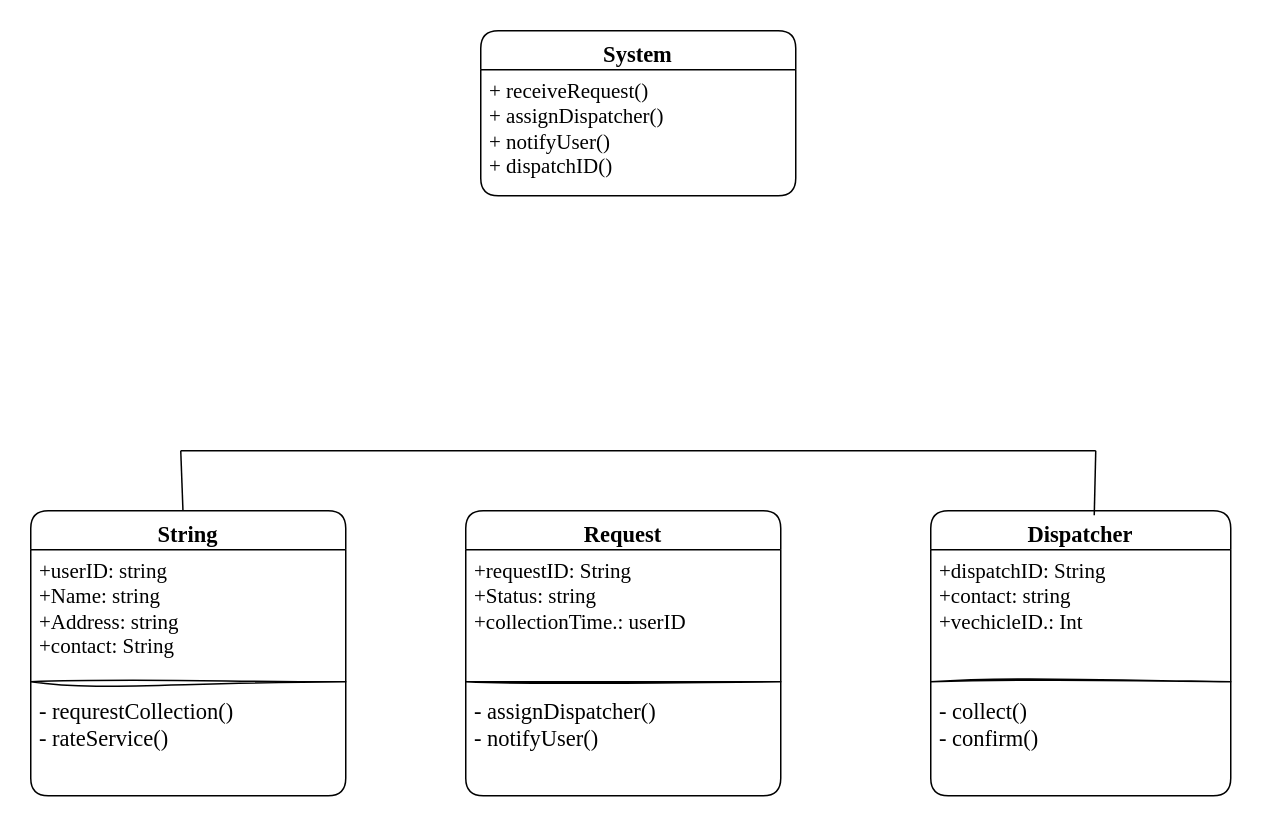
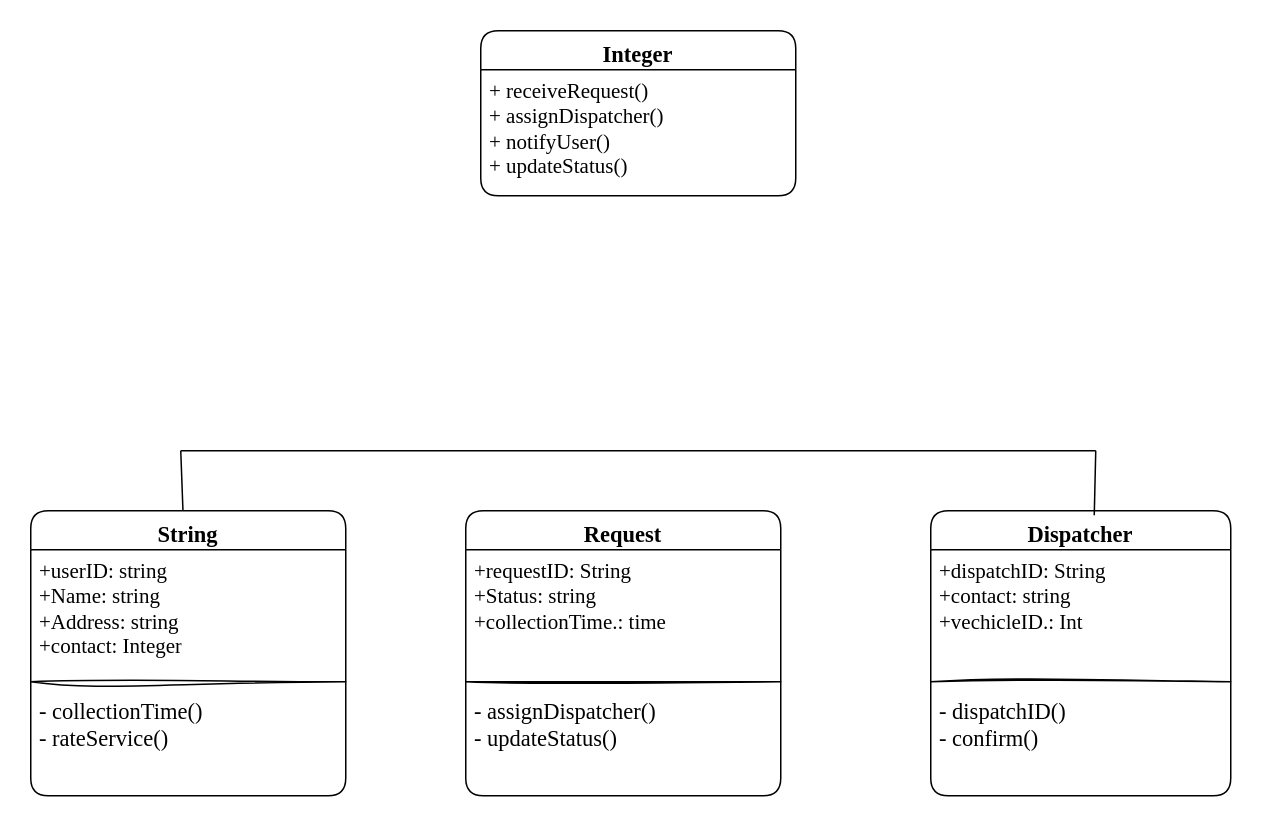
  <mxCell id="0" />
  <mxCell id="1" parent="0" />
- <mxCell id="2" value="&lt;font style=&quot;font-size: 15px;&quot;&gt;System&lt;/font&gt;" style="swimlane;fontStyle=1;align=center;verticalAlign=top;childLayout=stackLayout;horizontal=1;startSize=26;horizontalStack=0;resizeParent=1;resizeParentMax=0;resizeLast=0;collapsible=1;marginBottom=0;whiteSpace=wrap;html=1;hachureGap=4;fontFamily=Architects Daughter;fontSource=https%3A%2F%2Ffonts.googleapis.com%2Fcss%3Ffamily%3DArchitects%2BDaughter;rounded=1;" vertex="1" parent="1"><mxGeometry x="320" y="20" width="210" height="110" as="geometry" /></mxCell>
- <mxCell id="3" value="&lt;font face=&quot;Comic Sans MS&quot;&gt;&lt;span style=&quot;font-size: 14px;&quot;&gt;+ receiveRequest()&lt;/span&gt;&lt;/font&gt;&lt;div&gt;&lt;font face=&quot;Comic Sans MS&quot;&gt;&lt;span style=&quot;font-size: 14px;&quot;&gt;+ assignDispatcher()&lt;/span&gt;&lt;/font&gt;&lt;/div&gt;&lt;div&gt;&lt;font face=&quot;Comic Sans MS&quot;&gt;&lt;span style=&quot;font-size: 14px;&quot;&gt;+ notifyUser()&lt;/span&gt;&lt;/font&gt;&lt;/div&gt;&lt;div&gt;&lt;font face=&quot;Comic Sans MS&quot;&gt;&lt;span style=&quot;font-size: 14px;&quot;&gt;+ dispatchID()&lt;/span&gt;&lt;/font&gt;&lt;/div&gt;" style="text;strokeColor=none;fillColor=none;align=left;verticalAlign=top;spacingLeft=4;spacingRight=4;overflow=hidden;rotatable=0;points=[[0,0.5],[1,0.5]];portConstraint=eastwest;whiteSpace=wrap;html=1;fontFamily=Architects Daughter;fontSource=https%3A%2F%2Ffonts.googleapis.com%2Fcss%3Ffamily%3DArchitects%2BDaughter;" vertex="1" parent="2"><mxGeometry y="26" width="210" height="84" as="geometry" /></mxCell>
+ <mxCell id="2" value="&lt;font style=&quot;font-size: 15px;&quot;&gt;Integer&lt;/font&gt;" style="swimlane;fontStyle=1;align=center;verticalAlign=top;childLayout=stackLayout;horizontal=1;startSize=26;horizontalStack=0;resizeParent=1;resizeParentMax=0;resizeLast=0;collapsible=1;marginBottom=0;whiteSpace=wrap;html=1;hachureGap=4;fontFamily=Architects Daughter;fontSource=https%3A%2F%2Ffonts.googleapis.com%2Fcss%3Ffamily%3DArchitects%2BDaughter;rounded=1;" vertex="1" parent="1"><mxGeometry x="320" y="20" width="210" height="110" as="geometry" /></mxCell>
+ <mxCell id="3" value="&lt;font face=&quot;Comic Sans MS&quot;&gt;&lt;span style=&quot;font-size: 14px;&quot;&gt;+ receiveRequest()&lt;/span&gt;&lt;/font&gt;&lt;div&gt;&lt;font face=&quot;Comic Sans MS&quot;&gt;&lt;span style=&quot;font-size: 14px;&quot;&gt;+ assignDispatcher()&lt;/span&gt;&lt;/font&gt;&lt;/div&gt;&lt;div&gt;&lt;font face=&quot;Comic Sans MS&quot;&gt;&lt;span style=&quot;font-size: 14px;&quot;&gt;+ notifyUser()&lt;/span&gt;&lt;/font&gt;&lt;/div&gt;&lt;div&gt;&lt;font face=&quot;Comic Sans MS&quot;&gt;&lt;span style=&quot;font-size: 14px;&quot;&gt;+ updateStatus()&lt;/span&gt;&lt;/font&gt;&lt;/div&gt;" style="text;strokeColor=none;fillColor=none;align=left;verticalAlign=top;spacingLeft=4;spacingRight=4;overflow=hidden;rotatable=0;points=[[0,0.5],[1,0.5]];portConstraint=eastwest;whiteSpace=wrap;html=1;fontFamily=Architects Daughter;fontSource=https%3A%2F%2Ffonts.googleapis.com%2Fcss%3Ffamily%3DArchitects%2BDaughter;" vertex="1" parent="2"><mxGeometry y="26" width="210" height="84" as="geometry" /></mxCell>
  <mxCell id="4" value="&lt;font style=&quot;font-size: 15px;&quot;&gt;String&lt;/font&gt;" style="swimlane;fontStyle=1;align=center;verticalAlign=top;childLayout=stackLayout;horizontal=1;startSize=26;horizontalStack=0;resizeParent=1;resizeParentMax=0;resizeLast=0;collapsible=1;marginBottom=0;whiteSpace=wrap;html=1;hachureGap=4;fontFamily=Architects Daughter;fontSource=https%3A%2F%2Ffonts.googleapis.com%2Fcss%3Ffamily%3DArchitects%2BDaughter;rounded=1;" vertex="1" parent="1"><mxGeometry x="20" y="340" width="210" height="190" as="geometry" /></mxCell>
- <mxCell id="5" value="&lt;font face=&quot;Comic Sans MS&quot;&gt;&lt;span style=&quot;font-size: 14px;&quot;&gt;+userID: string&lt;/span&gt;&lt;/font&gt;&lt;div&gt;&lt;font face=&quot;Comic Sans MS&quot;&gt;&lt;span style=&quot;font-size: 14px;&quot;&gt;+Name: string&lt;/span&gt;&lt;/font&gt;&lt;/div&gt;&lt;div&gt;&lt;font face=&quot;Comic Sans MS&quot;&gt;&lt;span style=&quot;font-size: 14px;&quot;&gt;+Address: string&lt;/span&gt;&lt;/font&gt;&lt;/div&gt;&lt;div&gt;&lt;font face=&quot;Comic Sans MS&quot;&gt;&lt;span style=&quot;font-size: 14px;&quot;&gt;+contact: String&lt;/span&gt;&lt;/font&gt;&lt;/div&gt;" style="text;strokeColor=none;fillColor=none;align=left;verticalAlign=top;spacingLeft=4;spacingRight=4;overflow=hidden;rotatable=0;points=[[0,0.5],[1,0.5]];portConstraint=eastwest;whiteSpace=wrap;html=1;fontFamily=Architects Daughter;fontSource=https%3A%2F%2Ffonts.googleapis.com%2Fcss%3Ffamily%3DArchitects%2BDaughter;" vertex="1" parent="4"><mxGeometry y="26" width="210" height="84" as="geometry" /></mxCell>
+ <mxCell id="5" value="&lt;font face=&quot;Comic Sans MS&quot;&gt;&lt;span style=&quot;font-size: 14px;&quot;&gt;+userID: string&lt;/span&gt;&lt;/font&gt;&lt;div&gt;&lt;font face=&quot;Comic Sans MS&quot;&gt;&lt;span style=&quot;font-size: 14px;&quot;&gt;+Name: string&lt;/span&gt;&lt;/font&gt;&lt;/div&gt;&lt;div&gt;&lt;font face=&quot;Comic Sans MS&quot;&gt;&lt;span style=&quot;font-size: 14px;&quot;&gt;+Address: string&lt;/span&gt;&lt;/font&gt;&lt;/div&gt;&lt;div&gt;&lt;font face=&quot;Comic Sans MS&quot;&gt;&lt;span style=&quot;font-size: 14px;&quot;&gt;+contact: Integer&lt;/span&gt;&lt;/font&gt;&lt;/div&gt;" style="text;strokeColor=none;fillColor=none;align=left;verticalAlign=top;spacingLeft=4;spacingRight=4;overflow=hidden;rotatable=0;points=[[0,0.5],[1,0.5]];portConstraint=eastwest;whiteSpace=wrap;html=1;fontFamily=Architects Daughter;fontSource=https%3A%2F%2Ffonts.googleapis.com%2Fcss%3Ffamily%3DArchitects%2BDaughter;" vertex="1" parent="4"><mxGeometry y="26" width="210" height="84" as="geometry" /></mxCell>
  <mxCell id="6" value="" style="line;strokeWidth=1;fillColor=none;align=left;verticalAlign=middle;spacingTop=-1;spacingLeft=3;spacingRight=3;rotatable=0;labelPosition=right;points=[];portConstraint=eastwest;strokeColor=inherit;sketch=1;hachureGap=4;jiggle=2;curveFitting=1;fontFamily=Architects Daughter;fontSource=https%3A%2F%2Ffonts.googleapis.com%2Fcss%3Ffamily%3DArchitects%2BDaughter;" vertex="1" parent="4"><mxGeometry y="110" width="210" height="8" as="geometry" /></mxCell>
- <mxCell id="7" value="&lt;font face=&quot;Comic Sans MS&quot;&gt;&lt;span style=&quot;font-size: 15px;&quot;&gt;- requrestCollection()&lt;/span&gt;&lt;/font&gt;&lt;div&gt;&lt;font face=&quot;Comic Sans MS&quot;&gt;&lt;span style=&quot;font-size: 15px;&quot;&gt;- rateService()&lt;/span&gt;&lt;/font&gt;&lt;/div&gt;" style="text;strokeColor=none;fillColor=none;align=left;verticalAlign=top;spacingLeft=4;spacingRight=4;overflow=hidden;rotatable=0;points=[[0,0.5],[1,0.5]];portConstraint=eastwest;whiteSpace=wrap;html=1;fontFamily=Architects Daughter;fontSource=https%3A%2F%2Ffonts.googleapis.com%2Fcss%3Ffamily%3DArchitects%2BDaughter;" vertex="1" parent="4"><mxGeometry y="118" width="210" height="72" as="geometry" /></mxCell>
+ <mxCell id="7" value="&lt;font face=&quot;Comic Sans MS&quot;&gt;&lt;span style=&quot;font-size: 15px;&quot;&gt;- collectionTime()&lt;/span&gt;&lt;/font&gt;&lt;div&gt;&lt;font face=&quot;Comic Sans MS&quot;&gt;&lt;span style=&quot;font-size: 15px;&quot;&gt;- rateService()&lt;/span&gt;&lt;/font&gt;&lt;/div&gt;" style="text;strokeColor=none;fillColor=none;align=left;verticalAlign=top;spacingLeft=4;spacingRight=4;overflow=hidden;rotatable=0;points=[[0,0.5],[1,0.5]];portConstraint=eastwest;whiteSpace=wrap;html=1;fontFamily=Architects Daughter;fontSource=https%3A%2F%2Ffonts.googleapis.com%2Fcss%3Ffamily%3DArchitects%2BDaughter;" vertex="1" parent="4"><mxGeometry y="118" width="210" height="72" as="geometry" /></mxCell>
  <mxCell id="8" value="&lt;font style=&quot;font-size: 15px;&quot;&gt;Request&lt;/font&gt;" style="swimlane;fontStyle=1;align=center;verticalAlign=top;childLayout=stackLayout;horizontal=1;startSize=26;horizontalStack=0;resizeParent=1;resizeParentMax=0;resizeLast=0;collapsible=1;marginBottom=0;whiteSpace=wrap;html=1;hachureGap=4;fontFamily=Architects Daughter;fontSource=https%3A%2F%2Ffonts.googleapis.com%2Fcss%3Ffamily%3DArchitects%2BDaughter;rounded=1;" vertex="1" parent="1"><mxGeometry x="310" y="340" width="210" height="190" as="geometry" /></mxCell>
- <mxCell id="9" value="&lt;font style=&quot;font-size: 14px;&quot; face=&quot;Comic Sans MS&quot;&gt;+requestID: String&lt;/font&gt;&lt;div style=&quot;font-size: 14px;&quot;&gt;&lt;font style=&quot;font-size: 14px;&quot; face=&quot;Comic Sans MS&quot;&gt;+Status: string&lt;/font&gt;&lt;/div&gt;&lt;div style=&quot;font-size: 14px;&quot;&gt;&lt;font style=&quot;font-size: 14px;&quot; face=&quot;Comic Sans MS&quot;&gt;+collectionTime.: userID&lt;/font&gt;&lt;/div&gt;" style="text;strokeColor=none;fillColor=none;align=left;verticalAlign=top;spacingLeft=4;spacingRight=4;overflow=hidden;rotatable=0;points=[[0,0.5],[1,0.5]];portConstraint=eastwest;whiteSpace=wrap;html=1;fontFamily=Architects Daughter;fontSource=https%3A%2F%2Ffonts.googleapis.com%2Fcss%3Ffamily%3DArchitects%2BDaughter;" vertex="1" parent="8"><mxGeometry y="26" width="210" height="84" as="geometry" /></mxCell>
+ <mxCell id="9" value="&lt;font style=&quot;font-size: 14px;&quot; face=&quot;Comic Sans MS&quot;&gt;+requestID: String&lt;/font&gt;&lt;div style=&quot;font-size: 14px;&quot;&gt;&lt;font style=&quot;font-size: 14px;&quot; face=&quot;Comic Sans MS&quot;&gt;+Status: string&lt;/font&gt;&lt;/div&gt;&lt;div style=&quot;font-size: 14px;&quot;&gt;&lt;font style=&quot;font-size: 14px;&quot; face=&quot;Comic Sans MS&quot;&gt;+collectionTime.: time&lt;/font&gt;&lt;/div&gt;" style="text;strokeColor=none;fillColor=none;align=left;verticalAlign=top;spacingLeft=4;spacingRight=4;overflow=hidden;rotatable=0;points=[[0,0.5],[1,0.5]];portConstraint=eastwest;whiteSpace=wrap;html=1;fontFamily=Architects Daughter;fontSource=https%3A%2F%2Ffonts.googleapis.com%2Fcss%3Ffamily%3DArchitects%2BDaughter;" vertex="1" parent="8"><mxGeometry y="26" width="210" height="84" as="geometry" /></mxCell>
  <mxCell id="10" value="" style="line;strokeWidth=1;fillColor=none;align=left;verticalAlign=middle;spacingTop=-1;spacingLeft=3;spacingRight=3;rotatable=0;labelPosition=right;points=[];portConstraint=eastwest;strokeColor=inherit;sketch=1;hachureGap=4;jiggle=2;curveFitting=1;fontFamily=Architects Daughter;fontSource=https%3A%2F%2Ffonts.googleapis.com%2Fcss%3Ffamily%3DArchitects%2BDaughter;" vertex="1" parent="8"><mxGeometry y="110" width="210" height="8" as="geometry" /></mxCell>
- <mxCell id="11" value="&lt;font face=&quot;Comic Sans MS&quot;&gt;&lt;span style=&quot;font-size: 15px;&quot;&gt;- assignDispatcher()&lt;/span&gt;&lt;/font&gt;&lt;div&gt;&lt;font face=&quot;Comic Sans MS&quot;&gt;&lt;span style=&quot;font-size: 15px;&quot;&gt;- notifyUser()&lt;/span&gt;&lt;/font&gt;&lt;/div&gt;" style="text;strokeColor=none;fillColor=none;align=left;verticalAlign=top;spacingLeft=4;spacingRight=4;overflow=hidden;rotatable=0;points=[[0,0.5],[1,0.5]];portConstraint=eastwest;whiteSpace=wrap;html=1;fontFamily=Architects Daughter;fontSource=https%3A%2F%2Ffonts.googleapis.com%2Fcss%3Ffamily%3DArchitects%2BDaughter;" vertex="1" parent="8"><mxGeometry y="118" width="210" height="72" as="geometry" /></mxCell>
+ <mxCell id="11" value="&lt;font face=&quot;Comic Sans MS&quot;&gt;&lt;span style=&quot;font-size: 15px;&quot;&gt;- assignDispatcher()&lt;/span&gt;&lt;/font&gt;&lt;div&gt;&lt;font face=&quot;Comic Sans MS&quot;&gt;&lt;span style=&quot;font-size: 15px;&quot;&gt;- updateStatus()&lt;/span&gt;&lt;/font&gt;&lt;/div&gt;" style="text;strokeColor=none;fillColor=none;align=left;verticalAlign=top;spacingLeft=4;spacingRight=4;overflow=hidden;rotatable=0;points=[[0,0.5],[1,0.5]];portConstraint=eastwest;whiteSpace=wrap;html=1;fontFamily=Architects Daughter;fontSource=https%3A%2F%2Ffonts.googleapis.com%2Fcss%3Ffamily%3DArchitects%2BDaughter;" vertex="1" parent="8"><mxGeometry y="118" width="210" height="72" as="geometry" /></mxCell>
  <mxCell id="12" value="&lt;font style=&quot;font-size: 15px;&quot;&gt;Dispatcher&lt;/font&gt;" style="swimlane;fontStyle=1;align=center;verticalAlign=top;childLayout=stackLayout;horizontal=1;startSize=26;horizontalStack=0;resizeParent=1;resizeParentMax=0;resizeLast=0;collapsible=1;marginBottom=0;whiteSpace=wrap;html=1;hachureGap=4;fontFamily=Architects Daughter;fontSource=https%3A%2F%2Ffonts.googleapis.com%2Fcss%3Ffamily%3DArchitects%2BDaughter;rounded=1;" vertex="1" parent="1"><mxGeometry x="620" y="340" width="200" height="190" as="geometry" /></mxCell>
  <mxCell id="13" value="&lt;font style=&quot;font-size: 14px;&quot; face=&quot;Comic Sans MS&quot;&gt;+dispatchID: String&lt;/font&gt;&lt;div style=&quot;font-size: 14px;&quot;&gt;&lt;font style=&quot;font-size: 14px;&quot; face=&quot;Comic Sans MS&quot;&gt;+contact: string&lt;/font&gt;&lt;/div&gt;&lt;div style=&quot;font-size: 14px;&quot;&gt;&lt;font style=&quot;font-size: 14px;&quot; face=&quot;Comic Sans MS&quot;&gt;+vechicleID.: Int&lt;/font&gt;&lt;/div&gt;" style="text;strokeColor=none;fillColor=none;align=left;verticalAlign=top;spacingLeft=4;spacingRight=4;overflow=hidden;rotatable=0;points=[[0,0.5],[1,0.5]];portConstraint=eastwest;whiteSpace=wrap;html=1;fontFamily=Architects Daughter;fontSource=https%3A%2F%2Ffonts.googleapis.com%2Fcss%3Ffamily%3DArchitects%2BDaughter;" vertex="1" parent="12"><mxGeometry y="26" width="200" height="84" as="geometry" /></mxCell>
  <mxCell id="14" value="" style="line;strokeWidth=1;fillColor=none;align=left;verticalAlign=middle;spacingTop=-1;spacingLeft=3;spacingRight=3;rotatable=0;labelPosition=right;points=[];portConstraint=eastwest;strokeColor=inherit;sketch=1;hachureGap=4;jiggle=2;curveFitting=1;fontFamily=Architects Daughter;fontSource=https%3A%2F%2Ffonts.googleapis.com%2Fcss%3Ffamily%3DArchitects%2BDaughter;" vertex="1" parent="12"><mxGeometry y="110" width="200" height="8" as="geometry" /></mxCell>
- <mxCell id="15" value="&lt;font face=&quot;Comic Sans MS&quot;&gt;&lt;span style=&quot;font-size: 15px;&quot;&gt;- collect()&lt;/span&gt;&lt;/font&gt;&lt;div&gt;&lt;font face=&quot;Comic Sans MS&quot;&gt;&lt;span style=&quot;font-size: 15px;&quot;&gt;- confirm()&lt;/span&gt;&lt;/font&gt;&lt;/div&gt;" style="text;strokeColor=none;fillColor=none;align=left;verticalAlign=top;spacingLeft=4;spacingRight=4;overflow=hidden;rotatable=0;points=[[0,0.5],[1,0.5]];portConstraint=eastwest;whiteSpace=wrap;html=1;fontFamily=Architects Daughter;fontSource=https%3A%2F%2Ffonts.googleapis.com%2Fcss%3Ffamily%3DArchitects%2BDaughter;" vertex="1" parent="12"><mxGeometry y="118" width="200" height="72" as="geometry" /></mxCell>
+ <mxCell id="15" value="&lt;font face=&quot;Comic Sans MS&quot;&gt;&lt;span style=&quot;font-size: 15px;&quot;&gt;- dispatchID()&lt;/span&gt;&lt;/font&gt;&lt;div&gt;&lt;font face=&quot;Comic Sans MS&quot;&gt;&lt;span style=&quot;font-size: 15px;&quot;&gt;- confirm()&lt;/span&gt;&lt;/font&gt;&lt;/div&gt;" style="text;strokeColor=none;fillColor=none;align=left;verticalAlign=top;spacingLeft=4;spacingRight=4;overflow=hidden;rotatable=0;points=[[0,0.5],[1,0.5]];portConstraint=eastwest;whiteSpace=wrap;html=1;fontFamily=Architects Daughter;fontSource=https%3A%2F%2Ffonts.googleapis.com%2Fcss%3Ffamily%3DArchitects%2BDaughter;" vertex="1" parent="12"><mxGeometry y="118" width="200" height="72" as="geometry" /></mxCell>
  <mxCell id="16" value="" style="endArrow=none;html=1;rounded=0;" edge="1" parent="1"><mxGeometry width="50" height="50" relative="1" as="geometry"><mxPoint x="120" y="300" as="sourcePoint" /><mxPoint x="730" y="300" as="targetPoint" /></mxGeometry></mxCell>
  <mxCell id="17" value="" style="endArrow=none;html=1;rounded=0;" edge="1" parent="1" source="4"><mxGeometry width="50" height="50" relative="1" as="geometry"><mxPoint x="70" y="350" as="sourcePoint" /><mxPoint x="120" y="300" as="targetPoint" /></mxGeometry></mxCell>
  <mxCell id="18" value="" style="endArrow=none;html=1;rounded=0;exitX=0.545;exitY=0.016;exitDx=0;exitDy=0;exitPerimeter=0;" edge="1" parent="1" source="12"><mxGeometry width="50" height="50" relative="1" as="geometry"><mxPoint x="680" y="350" as="sourcePoint" /><mxPoint x="730" y="300" as="targetPoint" /></mxGeometry></mxCell>
